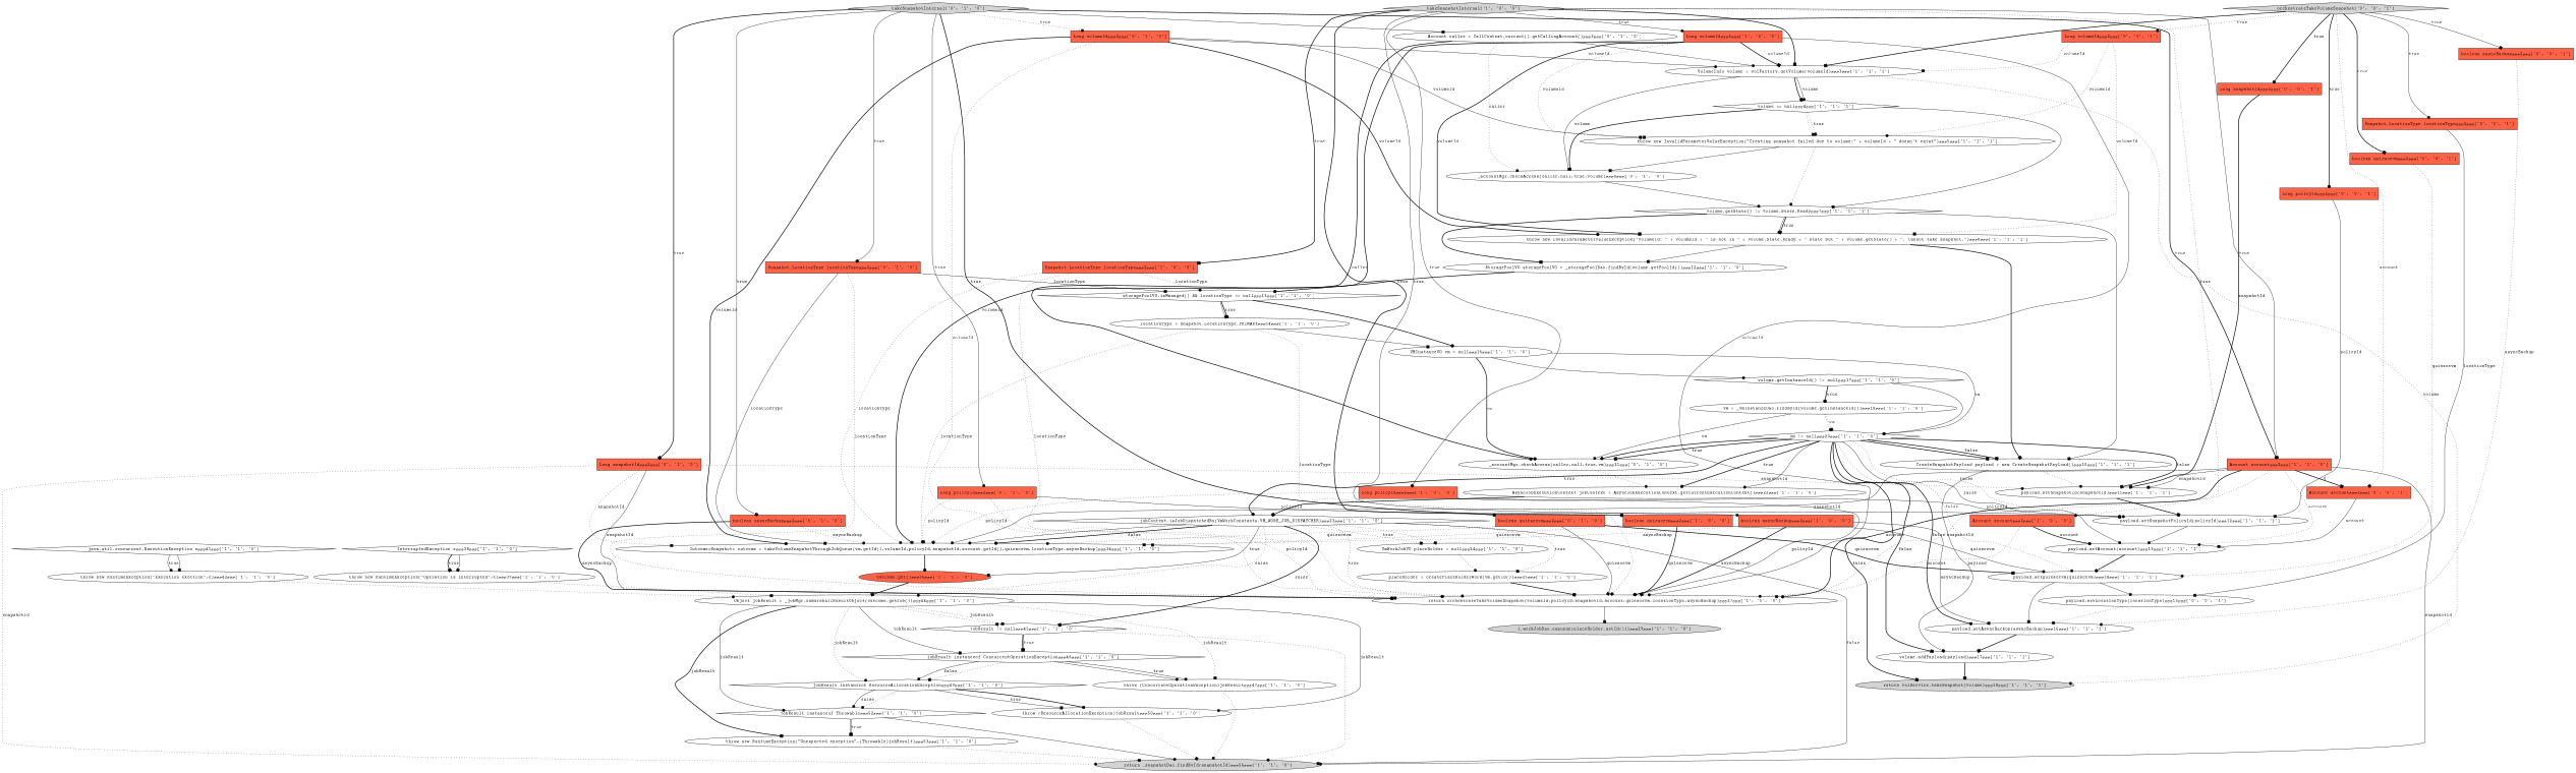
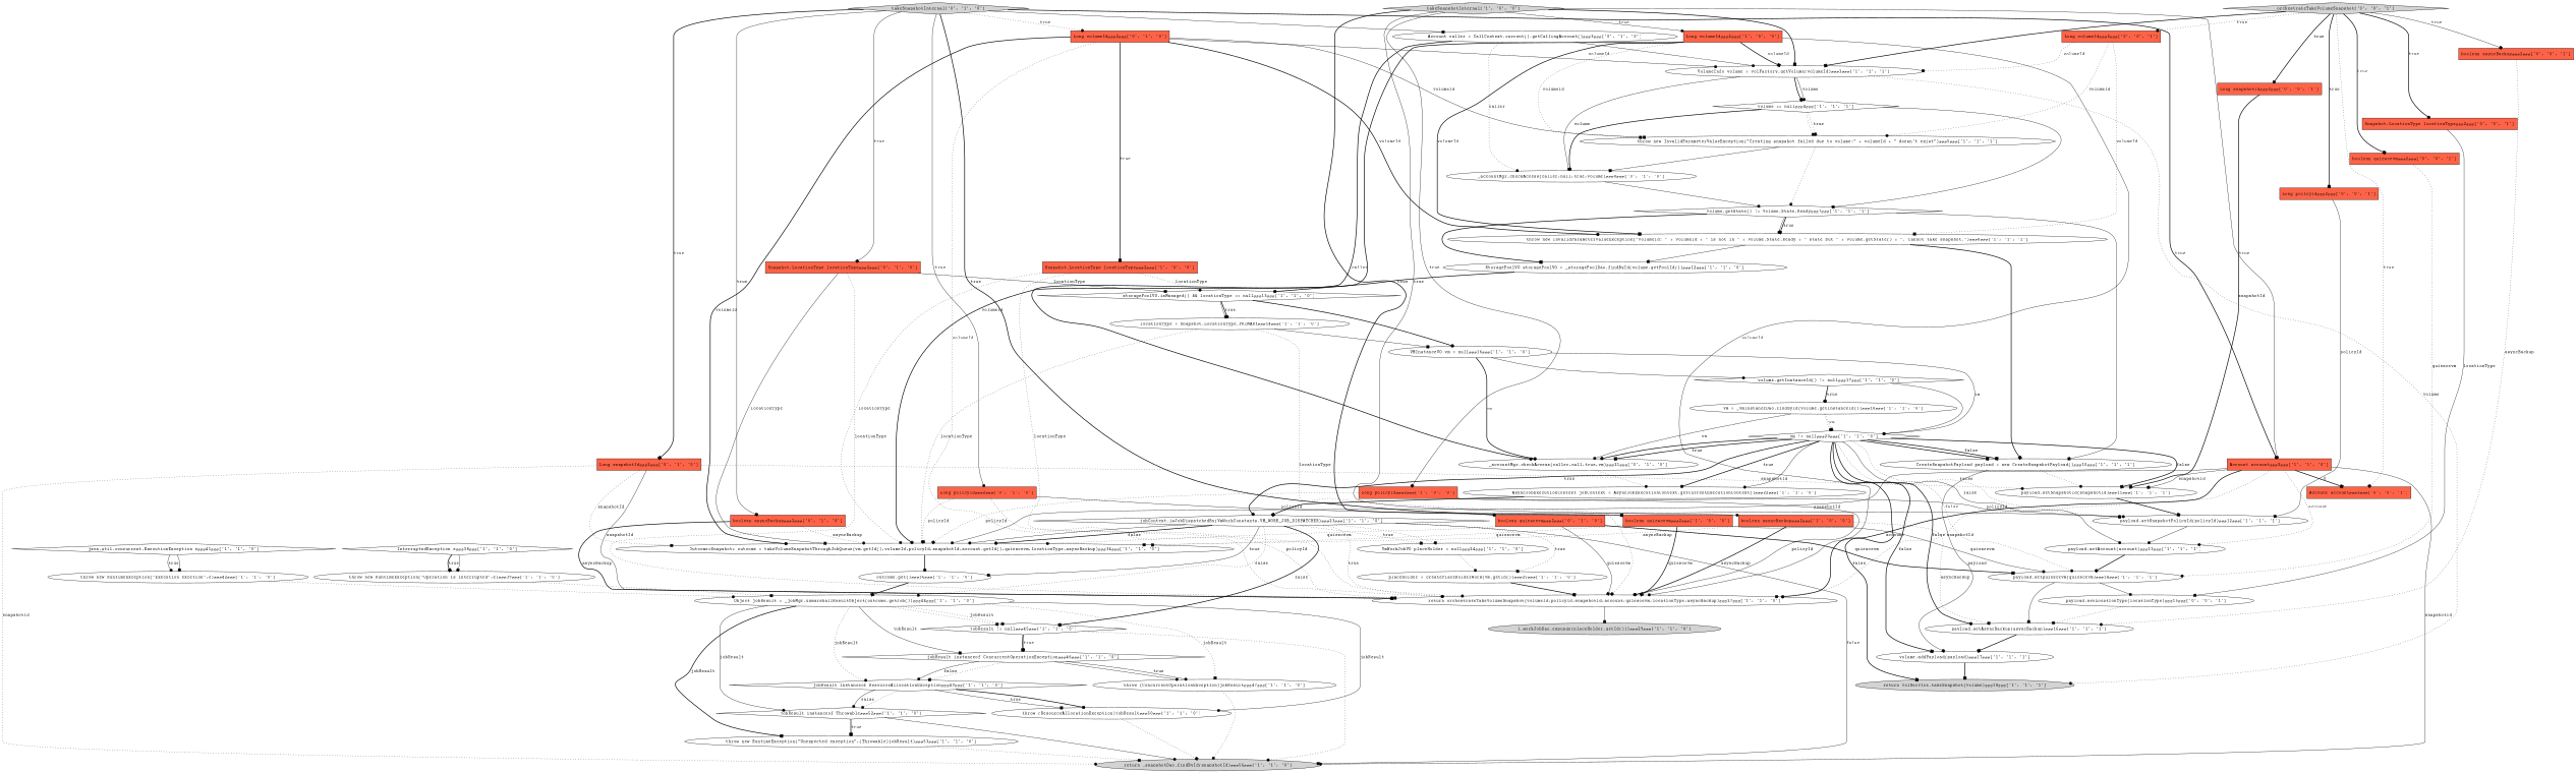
  digraph {
    fontname="Courier Prime"
    node [fillcolor=white fontname="Courier Prime" shape=ellipse style=filled]
    edge [arrowhead=dot fontname="Courier Prime" style=solid]
    n1 [fillcolor=lightgray label="return _snapshotDao.findById(snapshotId)@@@56@@@['1', '1', '0']"]
    n2 [label="jobResult instanceof Throwable@@@52@@@['1', '1', '0']" shape=diamond]
    n3 [label="throw new RuntimeException(\"Unexpected exception\",(Throwable)jobResult)@@@53@@@['1', '1', '0']"]
    n4 [fillcolor=tomato label="boolean quiescevm@@@2@@@['1', '0', '0']" shape=box]
    n5 [label="return orchestrateTakeVolumeSnapshot(volumeId,policyId,snapshotId,account,quiescevm,locationType,asyncBackup)@@@27@@@['1', '1', '0']"]
    n6 [label="Outcome<Snapshot> outcome = takeVolumeSnapshotThroughJobQueue(vm.getId(),volumeId,policyId,snapshotId,account.getId(),quiescevm,locationType,asyncBackup)@@@34@@@['1', '1', '0']"]
    n7 [label="payload.setQuiescevm(quiescevm)@@@14@@@['1', '1', '1']"]
    n8 [fillcolor=lightgray label="{_workJobDao.expunge(placeHolder.getId())}@@@29@@@['1', '1', '0']"]
-   n9 [fillcolor=tomato label="outcome.get()@@@36@@@['1', '1', '0']"]
+   n9 [label="outcome.get()@@@36@@@['1', '1', '0']"]
    n10 [label="payload.setAsyncBackup(asyncBackup)@@@16@@@['1', '1', '1']"]
    n11 [label="payload.setLocationType(locationType)@@@15@@@['0', '0', '1']"]
    n12 [label="CreateSnapshotPayload payload = new CreateSnapshotPayload()@@@10@@@['1', '1', '1']"]
    n13 [label="payload.setSnapshotId(snapshotId)@@@11@@@['1', '1', '1']"]
    n14 [label="volume.addPayload(payload)@@@17@@@['1', '1', '1']"]
    n15 [label="payload.setSnapshotPolicyId(policyId)@@@12@@@['1', '1', '1']"]
    n16 [fillcolor=lightgray label="return volService.takeSnapshot(volume)@@@18@@@['1', '1', '1']"]
    n17 [label="jobContext.isJobDispatchedBy(VmWorkConstants.VM_WORK_JOB_DISPATCHER)@@@23@@@['1', '1', '0']" shape=diamond]
    n18 [label="placeHolder = createPlaceHolderWork(vm.getId())@@@25@@@['1', '1', '0']"]
    n19 [label="Object jobResult = _jobMgr.unmarshallResultObject(outcome.getJob())@@@44@@@['1', '1', '0']"]
    n20 [label="jobResult != null@@@45@@@['1', '1', '0']" shape=diamond]
    n21 [label="VmWorkJobVO placeHolder = null@@@24@@@['1', '1', '0']"]
    n22 [label="throw (ConcurrentOperationException)jobResult@@@47@@@['1', '1', '0']"]
    n23 [label="jobResult instanceof ResourceAllocationException@@@49@@@['1', '1', '0']" shape=diamond]
    n24 [label="throw (ResourceAllocationException)jobResult@@@50@@@['1', '1', '0']"]
    n25 [label="jobResult instanceof ConcurrentOperationException@@@46@@@['1', '1', '0']" shape=diamond]
    n26 [label="AsyncJobExecutionContext jobContext = AsyncJobExecutionContext.getCurrentExecutionContext()@@@22@@@['1', '1', '0']"]
    n27 [fillcolor=tomato label="Account account@@@2@@@['1', '1', '0']" shape=box]
    n28 [label="payload.setAccount(account)@@@13@@@['1', '1', '1']"]
    n29 [fillcolor=tomato label="Account account@@@2@@@['0', '0', '1']" shape=box]
    n30 [fillcolor=tomato label="Snapshot.LocationType locationType@@@2@@@['1', '0', '0']" shape=box]
    n31 [label="storagePoolVO.isManaged() && locationType == null@@@13@@@['1', '1', '0']" shape=diamond]
    n32 [label="VMInstanceVO vm = null@@@16@@@['1', '1', '0']"]
    n33 [label="locationType = Snapshot.LocationType.PRIMARY@@@14@@@['1', '1', '0']"]
    n34 [label="_accountMgr.checkAccess(caller,null,true,volume)@@@8@@@['0', '1', '0']"]
    n35 [label="volume.getState() != Volume.State.Ready@@@7@@@['1', '1', '1']" shape=diamond]
    n36 [label="throw new InvalidParameterValueException(\"VolumeId: \" + volumeId + \" is not in \" + Volume.State.Ready + \" state but \" + volume.getState() + \". Cannot take snapshot.\")@@@8@@@['1', '1', '1']"]
    n37 [label="StoragePoolVO storagePoolVO = _storagePoolDao.findById(volume.getPoolId())@@@12@@@['1', '1', '0']"]
    n38 [fillcolor=tomato label="Long volumeId@@@2@@@['1', '0', '0']" shape=box]
    n39 [label="throw new InvalidParameterValueException(\"Creating snapshot failed due to volume:\" + volumeId + \" doesn't exist\")@@@5@@@['1', '1', '1']"]
    n40 [label="VolumeInfo volume = volFactory.getVolume(volumeId)@@@3@@@['1', '1', '1']"]
    n41 [label="volume == null@@@4@@@['1', '1', '1']" shape=diamond]
    n42 [fillcolor=tomato label="boolean asyncBackup@@@2@@@['0', '0', '1']" shape=box]
    n43 [fillcolor=tomato label="Long volumeId@@@2@@@['0', '1', '0']" shape=box]
    n44 [label="volume.getInstanceId() != null@@@17@@@['1', '1', '0']" shape=diamond]
    n45 [label="vm != null@@@20@@@['1', '1', '0']" shape=diamond]
    n46 [label="vm = _vmInstanceDao.findById(volume.getInstanceId())@@@18@@@['1', '1', '0']"]
    n47 [label="_accountMgr.checkAccess(caller,null,true,vm)@@@21@@@['0', '1', '0']"]
    n48 [fillcolor=tomato label="Long snapshotId@@@2@@@['0', '0', '1']" shape=box]
    n49 [fillcolor=tomato label="Snapshot.LocationType locationType@@@2@@@['0', '0', '1']" shape=box]
    n50 [fillcolor=tomato label="boolean quiescevm@@@2@@@['0', '0', '1']" shape=box]
    n51 [label="java.util.concurrent.ExecutionException e@@@41@@@['1', '1', '0']" shape=diamond]
    n52 [label="throw new RuntimeException(\"Execution excetion\",e)@@@42@@@['1', '1', '0']"]
    n53 [fillcolor=tomato label="Long policyId@@@2@@@['0', '1', '0']" shape=box]
    n54 [fillcolor=lightgray label="orchestrateTakeVolumeSnapshot['0', '0', '1']" shape=diamond]
    n55 [fillcolor=tomato label="Long policyId@@@2@@@['0', '0', '1']" shape=box]
    n56 [fillcolor=tomato label="Long volumeId@@@2@@@['0', '0', '1']" shape=box]
    n57 [fillcolor=tomato label="Snapshot.LocationType locationType@@@2@@@['0', '1', '0']" shape=box]
    n58 [fillcolor=tomato label="boolean asyncBackup@@@2@@@['1', '0', '0']" shape=box]
    n59 [fillcolor=tomato label="boolean quiescevm@@@2@@@['0', '1', '0']" shape=box]
    n60 [label="InterruptedException e@@@38@@@['1', '1', '0']" shape=diamond]
    n61 [label="throw new RuntimeException(\"Operation is interrupted\",e)@@@39@@@['1', '1', '0']"]
    n62 [label="Account caller = CallContext.current().getCallingAccount()@@@3@@@['0', '1', '0']"]
    n63 [fillcolor=lightgray label="takeSnapshotInternal['1', '0', '0']" shape=diamond]
    n64 [fillcolor=tomato label="Long policyId@@@2@@@['1', '0', '0']" shape=box]
-   n65 [fillcolor=tomato label="Account account@@@2@@@['1', '0', '0']" shape=box]
    n66 [fillcolor=tomato label="boolean asyncBackup@@@2@@@['0', '1', '0']" shape=box]
    n67 [fillcolor=tomato label="Long snapshotId@@@2@@@['0', '1', '0']" shape=box]
    n68 [fillcolor=lightgray label="takeSnapshotInternal['0', '1', '0']" shape=diamond]
    n2 -> n1
    n2 -> n3 [arrowhead=box]
    n2 -> n3 [arrowhead=box label=true]
    n3 -> n1 [arrowhead=box style=dotted]
    n4 -> n5 [arrowhead=box label=quiescevm style=bold]
    n4 -> n6 [arrowhead=box label=quiescevm style=dotted]
    n4 -> n7 [label=quiescevm]
    n5 -> n8 [arrowhead=box]
    n6 -> n9 [style=bold]
    n7 -> n10 [arrowhead=box]
    n7 -> n11
    n9 -> n19 [arrowhead=box style=bold]
    n10 -> n14 [arrowhead=box style=bold]
    n11 -> n10 [arrowhead=box style=dotted]
    n12 -> n13 [style=dotted]
    n12 -> n14 [arrowhead=box label=payload]
    n13 -> n15 [arrowhead=box style=bold]
    n14 -> n16 [arrowhead=box style=bold]
    n15 -> n28
    n17 -> n1 [arrowhead=box label=false]
    n17 -> n5 [label=true style=dotted]
    n17 -> n6 [label=false style=bold]
    n17 -> n6
    n17 -> n9 [arrowhead=box label=true]
    n17 -> n18 [arrowhead=box label=true style=dotted]
    n17 -> n19 [label=false style=dotted]
    n17 -> n20 [arrowhead=box label=false style=bold]
    n17 -> n21 [arrowhead=box label=true style=dotted]
    n17 -> n21 [arrowhead=box style=dotted]
    n18 -> n5 [arrowhead=box style=bold]
    n19 -> n2 [label=jobResult]
    n19 -> n3 [arrowhead=box label=jobResult style=bold]
    n19 -> n20 [arrowhead=box style=dotted]
    n19 -> n20 [arrowhead=box label=jobResult style=dotted]
    n19 -> n22 [arrowhead=box label=jobResult style=dotted]
    n19 -> n23 [label=jobResult style=dotted]
    n19 -> n24 [label=jobResult]
    n19 -> n25 [arrowhead=box label=jobResult]
    n20 -> n1 [style=dotted]
    n20 -> n25 [arrowhead=box style=bold]
    n20 -> n25 [label=true]
    n21 -> n18 [style=dotted]
    n22 -> n1 [style=dotted]
    n23 -> n2 [style=dotted]
    n23 -> n2 [label=false]
    n23 -> n24 [arrowhead=box label=true]
    n23 -> n24 [style=bold]
    n24 -> n1 [arrowhead=box style=dotted]
    n25 -> n22
    n25 -> n22 [label=true]
    n25 -> n23 [arrowhead=box style=dotted]
    n25 -> n23 [label=false]
    n26 -> n17 [arrowhead=box style=bold]
    n27 -> n1 [label=snapshotId]
    n27 -> n5 [label=account style=bold]
    n27 -> n5 [arrowhead=box label=snapshotId style=dotted]
    n27 -> n6 [label=snapshotId]
    n27 -> n13 [arrowhead=box label=snapshotId]
    n27 -> n28 [label=account style=dotted]
    n27 -> n29 [arrowhead=box label=0 style=bold]
    n28 -> n7 [style=bold]
-   n29 -> n28 [arrowhead=box label=account]
    n30 -> n5 [label=locationType style=dotted]
    n30 -> n6 [label=locationType style=dotted]
    n30 -> n31 [label=locationType style=dotted]
    n31 -> n32 [style=bold]
    n31 -> n33 [arrowhead=box]
    n31 -> n33 [label=true style=bold]
    n32 -> n44
    n32 -> n45 [label=vm]
    n32 -> n47 [label=vm style=bold]
    n33 -> n5 [arrowhead=box label=locationType style=dotted]
    n33 -> n6 [label=locationType style=dotted]
    n33 -> n32 [arrowhead=box]
    n34 -> n35
    n35 -> n12 [arrowhead=box]
    n35 -> n36 [arrowhead=box label=true style=bold]
    n35 -> n36
    n35 -> n37 [arrowhead=box style=bold]
    n36 -> n12 [arrowhead=box style=bold]
    n36 -> n37 [arrowhead=box]
    n37 -> n31 [style=bold]
    n38 -> n5 [label=volumeId]
    n38 -> n6 [label=volumeId style=bold]
    n38 -> n36 [arrowhead=box label=volumeId style=bold]
    n38 -> n39 [arrowhead=box label=volumeId style=dotted]
    n38 -> n40 [arrowhead=box label=volumeId style=bold]
    n39 -> n34 [arrowhead=box]
    n39 -> n35 [style=dotted]
    n40 -> n16 [label=volume style=dotted]
    n40 -> n34 [label=volume]
    n40 -> n41 [arrowhead=box style=bold]
    n40 -> n41 [label=volume]
    n41 -> n34 [style=bold]
    n41 -> n35 [arrowhead=box]
    n41 -> n39 [arrowhead=box label=true style=dotted]
    n41 -> n39 [style=dotted]
    n42 -> n10 [label=asyncBackup style=dotted]
    n43 -> n5 [label=volumeId style=dotted]
    n43 -> n6 [label=volumeId style=bold]
    n43 -> n36 [label=volumeId style=bold]
    n43 -> n39 [arrowhead=box label=volumeId]
    n43 -> n40 [label=volumeId]
    n44 -> n45
    n44 -> n46 [label=true style=dotted]
    n44 -> n46 [style=bold]
    n45 -> n7 [label=false style=dotted]
    n45 -> n10 [label=false style=bold]
    n45 -> n12 [arrowhead=box style=bold]
    n45 -> n12 [arrowhead=box label=false style=bold]
    n45 -> n13 [arrowhead=box label=false style=bold]
    n45 -> n14 [arrowhead=box label=false style=bold]
    n45 -> n15 [arrowhead=box label=false style=dotted]
    n45 -> n16 [arrowhead=box label=false style=bold]
    n45 -> n17 [label=true style=bold]
    n45 -> n26
    n45 -> n26 [label=true style=bold]
    n45 -> n28 [label=false]
    n45 -> n47 [arrowhead=box label=true style=bold]
    n45 -> n47 [style=bold]
    n46 -> n45 [style=dotted]
    n46 -> n45 [arrowhead=box label=vm style=dotted]
    n46 -> n47 [label=vm]
    n47 -> n26 [style=dotted]
    n48 -> n13 [arrowhead=box label=snapshotId style=bold]
    n49 -> n11 [arrowhead=box label=locationType]
    n50 -> n7 [label=quiescevm style=dotted]
    n51 -> n52 [label=true]
    n51 -> n52 [arrowhead=box]
    n52 -> n19 [style=dotted]
    n53 -> n5 [arrowhead=box label=policyId style=dotted]
    n53 -> n6 [arrowhead=box label=policyId style=dotted]
    n53 -> n15 [label=policyId]
-   n54 -> n29 [arrowhead=box label=account style=dotted]
+   n54 -> n29 [arrowhead=box label=true style=dotted]
    n54 -> n40 [arrowhead=box style=bold]
    n54 -> n42 [arrowhead=box label=true]
    n54 -> n48 [label=true style=bold]
-   n54 -> n49 [label=true]
+   n54 -> n49 [label=true style=bold]
    n54 -> n50 [arrowhead=box label=true style=bold]
-   n54 -> n55 [label=true style=bold]
+   n54 -> n55 [arrowhead=box label=true style=bold]
    n54 -> n56 [label=true style=dotted]
    n55 -> n15 [arrowhead=box label=policyId]
    n56 -> n36 [arrowhead=box label=volumeId style=dotted]
    n56 -> n39 [label=volumeId style=dotted]
    n56 -> n40 [arrowhead=box label=volumeId style=dotted]
    n57 -> n5 [label=locationType style=dotted]
    n57 -> n6 [arrowhead=box label=locationType]
    n57 -> n31 [arrowhead=box label=locationType]
    n58 -> n5 [label=asyncBackup style=bold]
    n58 -> n6 [arrowhead=box label=asyncBackup style=dotted]
-   n58 -> n10 [arrowhead=box label=asyncBackup]
+   n58 -> n10 [arrowhead=box label=asyncBackup style=dotted]
    n59 -> n5 [arrowhead=box label=quiescevm]
    n59 -> n6 [label=quiescevm style=dotted]
    n59 -> n7 [arrowhead=box label=quiescevm style=bold]
    n60 -> n61 [arrowhead=box label=true style=bold]
    n60 -> n61 [arrowhead=box]
    n61 -> n19 [arrowhead=box style=dotted]
    n62 -> n34 [label=caller style=dotted]
    n62 -> n40
    n62 -> n47 [label=caller style=bold]
    n63 -> n4 [arrowhead=box label=true style=bold]
    n63 -> n27 [label=true]
-   n63 -> n30 [arrowhead=box label=true style=bold]
+   n43 -> n30 [arrowhead=box label=true style=bold]
    n63 -> n38 [label=true]
    n63 -> n40 [arrowhead=box style=bold]
    n63 -> n58 [label=true]
    n63 -> n64 [arrowhead=box label=true]
-   n63 -> n65 [label=true style=dotted]
    n64 -> n5 [label=policyId]
    n64 -> n6 [arrowhead=box label=policyId style=dotted]
    n64 -> n15 [label=policyId]
-   n65 -> n5 [label=account style=dotted]
-   n65 -> n28 [label=account style=bold]
    n66 -> n5 [label=asyncBackup style=bold]
    n66 -> n6 [label=asyncBackup style=dotted]
    n67 -> n1 [label=snapshotId style=dotted]
    n67 -> n5 [arrowhead=box label=snapshotId]
    n67 -> n6 [arrowhead=box label=snapshotId style=dotted]
    n67 -> n13 [label=snapshotId style=dotted]
    n68 -> n27 [label=true style=bold]
    n68 -> n43 [label=true style=dotted]
    n68 -> n53 [label=true]
    n68 -> n57 [arrowhead=box label=true]
    n68 -> n59 [label=true style=bold]
    n68 -> n62 [arrowhead=box]
    n68 -> n66 [arrowhead=box label=true]
    n68 -> n67 [arrowhead=box label=true style=bold]
  }
